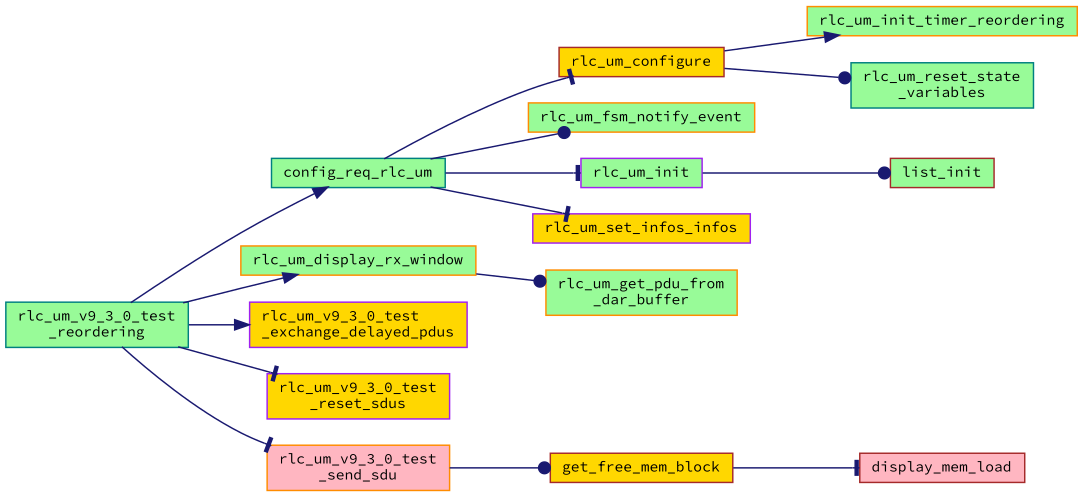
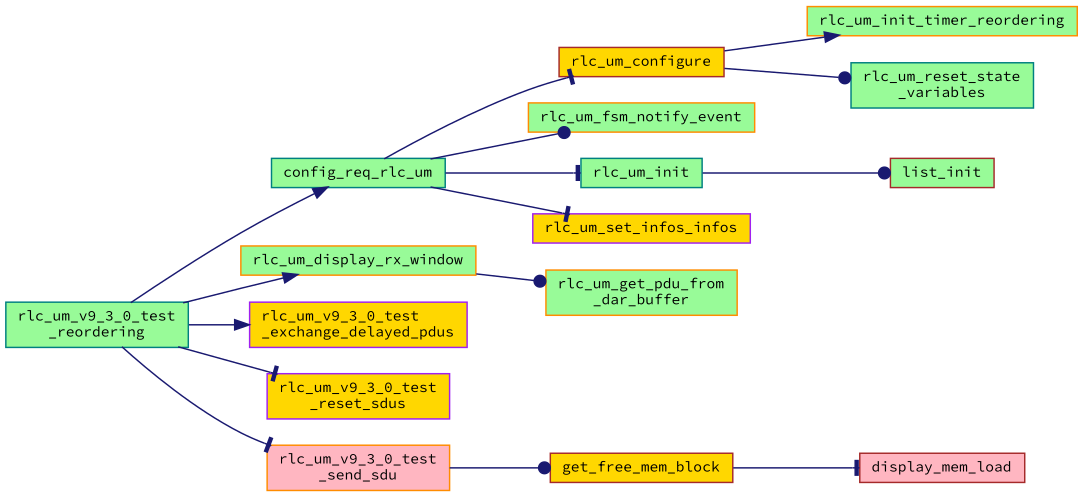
  digraph {
    fontname="Source Code Pro"
    rankdir=LR
    node [color=darkorange fillcolor=palegreen fontname="Source Code Pro" fontsize=10 shape=record style=filled]
    edge [arrowhead=tee color=midnightblue fontname="Source Code Pro" fontsize=10 labelfontname=Helvetica labelfontsize=10 style=solid]
    n1 [color=teal fontcolor=black height=0.2 label="rlc_um_v9_3_0_test\l_reordering" width=0.4]
    n2 [color=teal height=0.2 label=config_req_rlc_um width=0.4]
    n3 [height=0.2 label=rlc_um_display_rx_window width=0.4]
    n4 [color=purple fillcolor=gold height=0.2 label="rlc_um_v9_3_0_test\l_exchange_delayed_pdus" width=0.4]
    n5 [color=purple fillcolor=gold height=0.2 label="rlc_um_v9_3_0_test\l_reset_sdus" width=0.4]
    n6 [fillcolor=lightpink height=0.2 label="rlc_um_v9_3_0_test\l_send_sdu" width=0.4]
    n7 [color=brown fillcolor=gold height=0.2 label=rlc_um_configure width=0.4]
    n8 [height=0.2 label=rlc_um_fsm_notify_event width=0.4]
-   n9 [color=purple height=0.2 label=rlc_um_init width=0.4]
+   n9 [color=teal height=0.2 label=rlc_um_init width=0.4]
    n10 [color=purple fillcolor=gold height=0.2 label=rlc_um_set_infos_infos width=0.4]
    n11 [height=0.2 label="rlc_um_get_pdu_from\l_dar_buffer" width=0.4]
    n12 [color=brown fillcolor=gold height=0.2 label=get_free_mem_block width=0.4]
    n13 [height=0.2 label=rlc_um_init_timer_reordering width=0.4]
    n14 [color=teal height=0.2 label="rlc_um_reset_state\l_variables" width=0.4]
    n15 [color=brown height=0.2 label=list_init width=0.4]
    n16 [color=brown fillcolor=lightpink height=0.2 label=display_mem_load width=0.4]
    n1 -> n2 [arrowhead=normal]
    n1 -> n3 [arrowhead=normal]
    n1 -> n4 [arrowhead=normal]
    n1 -> n5
    n1 -> n6
    n2 -> n7
    n2 -> n8 [arrowhead=dot]
    n2 -> n9
    n2 -> n10
    n3 -> n11 [arrowhead=dot]
    n6 -> n12 [arrowhead=dot]
    n7 -> n13 [arrowhead=normal]
    n7 -> n14 [arrowhead=dot]
    n9 -> n15 [arrowhead=dot]
    n12 -> n16
  }
